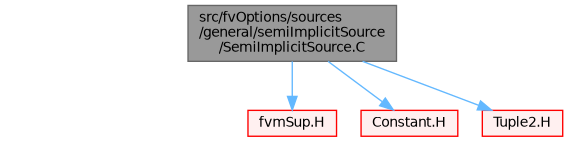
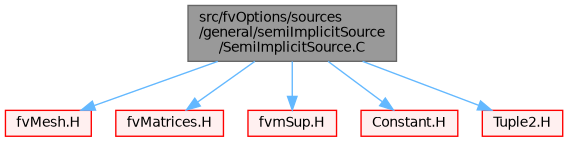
  digraph {
    node [color=red fillcolor="#FFF0F0" fontname=Helvetica fontsize=10 shape=box style=filled]
    edge [color=steelblue1 fontname=Helvetica fontsize=10 labelfontname=Helvetica labelfontsize=10 style=solid]
    n1 [color=gray40 fillcolor=grey60 fontcolor=black height=0.2 label="src/fvOptions/sources\l/general/semiImplicitSource\l/SemiImplicitSource.C" width=0.4]
+   n2 [height=0.2 label="fvMesh.H" width=0.4]
+   n3 [height=0.2 label="fvMatrices.H" width=0.4]
    n4 [height=0.2 label="fvmSup.H" width=0.4]
    n5 [height=0.2 label="Constant.H" width=0.4]
    n6 [height=0.2 label="Tuple2.H" width=0.4]
+   n1 -> n2
+   n1 -> n3
    n1 -> n4
    n1 -> n5
    n1 -> n6
  }
